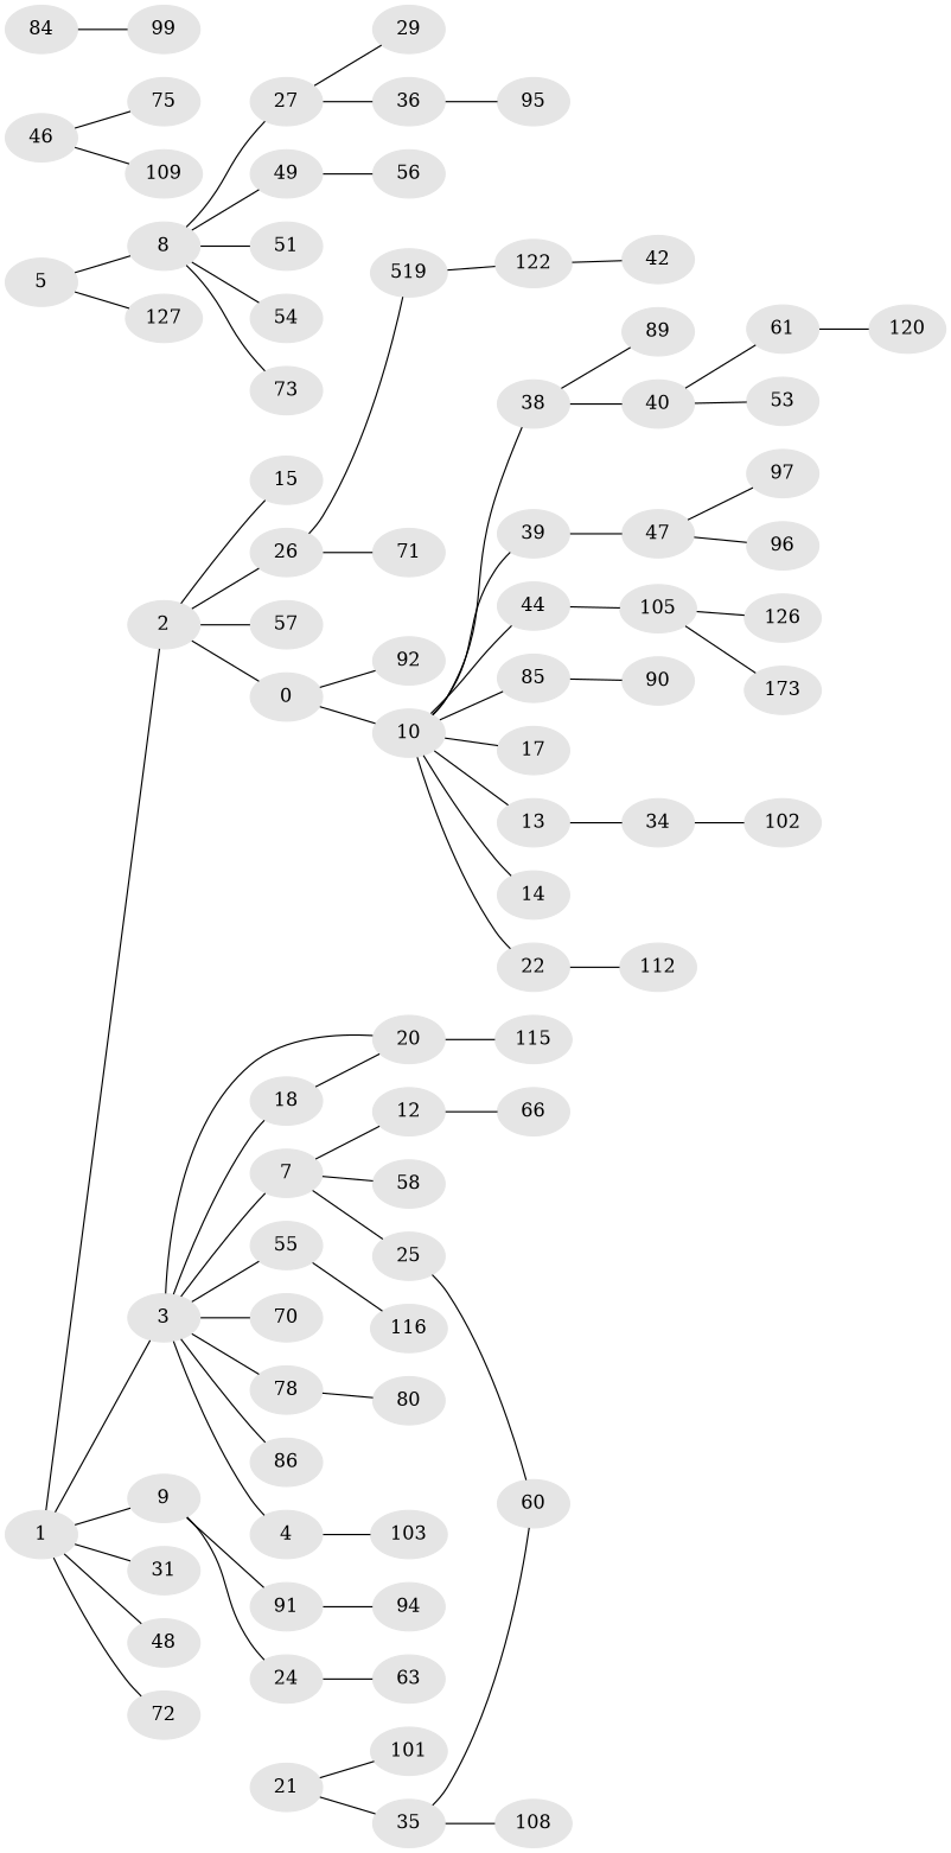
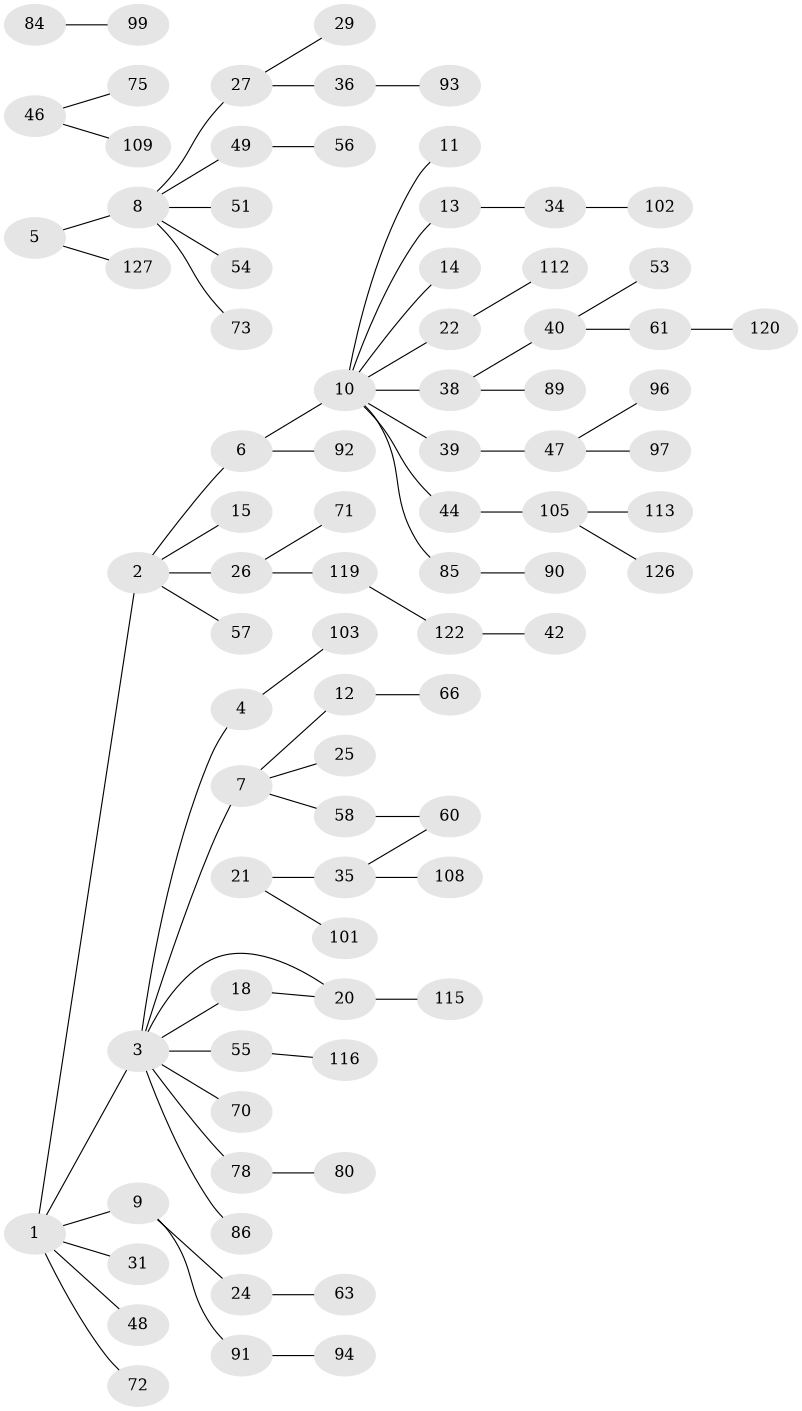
  graph {
    rankdir=LR
    node [color=gray90 style=filled]
    1 [super="+100"]
    2 [super="+19"]
    3 [super="+29"]
    9 [super="+43"]
    31
    48 [super="+95"]
    72
-   6 [label=0]
+   6
    15 [super="+76"]
    26 [super="+68"]
    57 [super="+118"]
    4 [super="+101"]
    7 [super="+30"]
    18
    20 [super="+41"]
    55 [super="+83"]
    70
    78
    86 [super="+87"]
    24 [super="+32"]
    91
    10 [super="+12"]
    92 [super="+117"]
    71
-   119 [label=519]
+   119
    103
    8 [super="+23"]
    5
    127
    n30 [label=12 super="+37"]
    25 [super="+45"]
    58 [super="+105"]
    115
    116
    80 [super="+110"]
    27 [super="+79"]
    49 [super="+128"]
    51
    54
    73
-   11 [super="+107" label=17]
+   11 [super="+107"]
    13
    14 [super="+106"]
    22 [super="+69"]
    38 [super="+77"]
    39
    44
    n48 [label=85]
    66
    60 [super="+85"]
    n51 [label=29]
    36 [super="+64"]
    56
    63
    94
    34 [super="+74"]
    112
    40 [super="+88"]
    89
    47 [super="+62"]
    n61 [label=105 super="+125"]
    90
    102 [super="+124"]
    46 [super="+59"]
    75
    109 [super="+123"]
    21 [super="+52"]
    35 [super="+65"]
    n69 [label=101]
    108
    122
-   93 [label=95]
+   93
    42 [super="+98"]
    84 [super="+114"]
    99
    53
    61 [super="+82"]
    96
    97
    120
-   113 [label=173]
+   113
    126
    1 -- 2
    1 -- 3
    1 -- 9
    1 -- 31
    1 -- 48
    1 -- 72
    2 -- 6
    2 -- 15
    2 -- 26
    2 -- 57
    3 -- 4
    3 -- 7
    3 -- 18
    3 -- 20
    3 -- 55
    3 -- 70
    3 -- 78
    3 -- 86
    9 -- 24
    9 -- 91
    6 -- 10
    6 -- 92
    26 -- 71
    26 -- 119
    4 -- 103
    7 -- n30
    7 -- 25
    7 -- 58
    18 -- 20
    20 -- 115
    55 -- 116
    78 -- 80
    24 -- 63
    91 -- 94
    10 -- 11
    10 -- 13
    10 -- 14
    10 -- 22
    10 -- 38
    10 -- 39
    10 -- 44
    10 -- n48
    119 -- 122
    8 -- 27
    8 -- 49
    8 -- 51
    8 -- 54
    8 -- 73
    5 -- 8
    5 -- 127
    n30 -- 66
-   25 -- 60
+   58 -- 60
    27 -- n51
    27 -- 36
    49 -- 56
    13 -- 34
    22 -- 112
    38 -- 40
    38 -- 89
    39 -- 47
    44 -- n61
    n48 -- 90
    36 -- 93
    34 -- 102
    40 -- 53
    40 -- 61
    47 -- 96
    47 -- 97
    n61 -- 113
    n61 -- 126
    46 -- 75
    46 -- 109
    21 -- 35
    21 -- n69
    35 -- 60
    35 -- 108
    122 -- 42
    84 -- 99
    61 -- 120
  }
